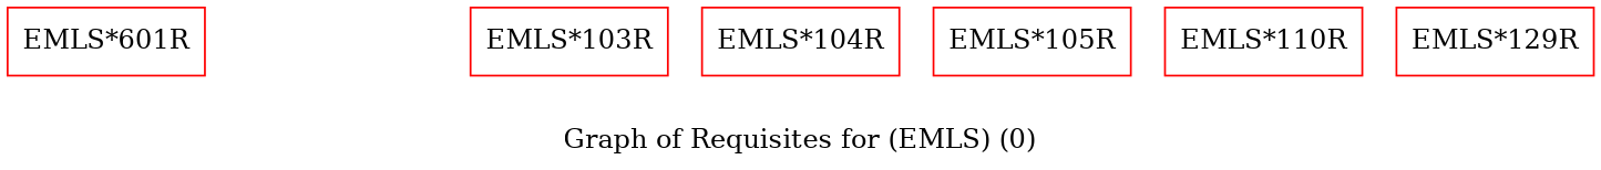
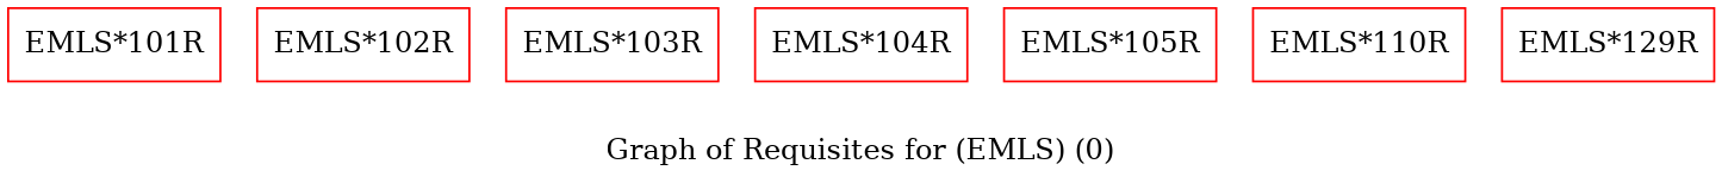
  strict digraph {
    label="Graph of Requisites for (EMLS) (0)"
    node [color=red shape=box]
-   "EMLS*101R" [height=0.5 width=1.4444 label="EMLS*601R"]
+   "EMLS*101R" [height=0.5 width=1.4444]
+   "EMLS*102R" [height=0.5 width=1.4444]
    "EMLS*103R" [height=0.5 width=1.4444]
    "EMLS*104R" [height=0.5 width=1.4444]
    "EMLS*105R" [height=0.5 width=1.4444]
    "EMLS*110R" [height=0.5 width=1.4444]
    "EMLS*129R" [height=0.5 width=1.4444]
  }
